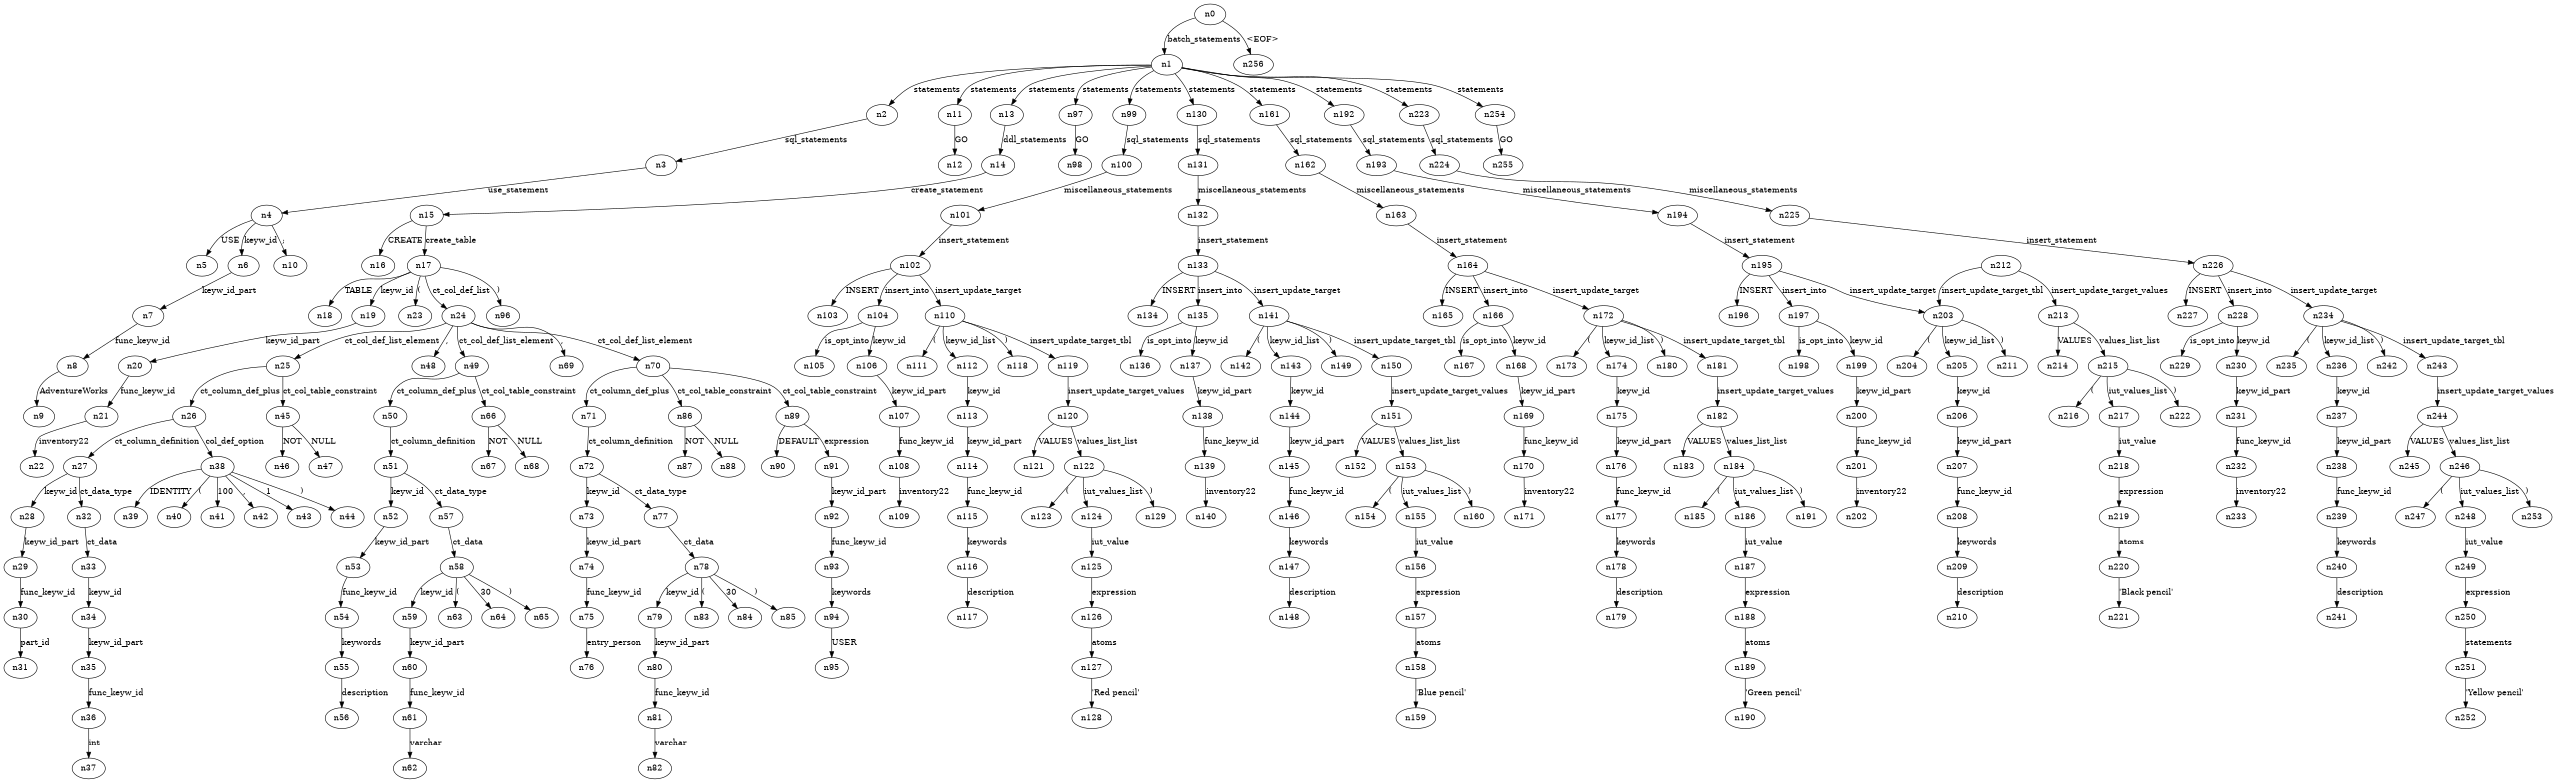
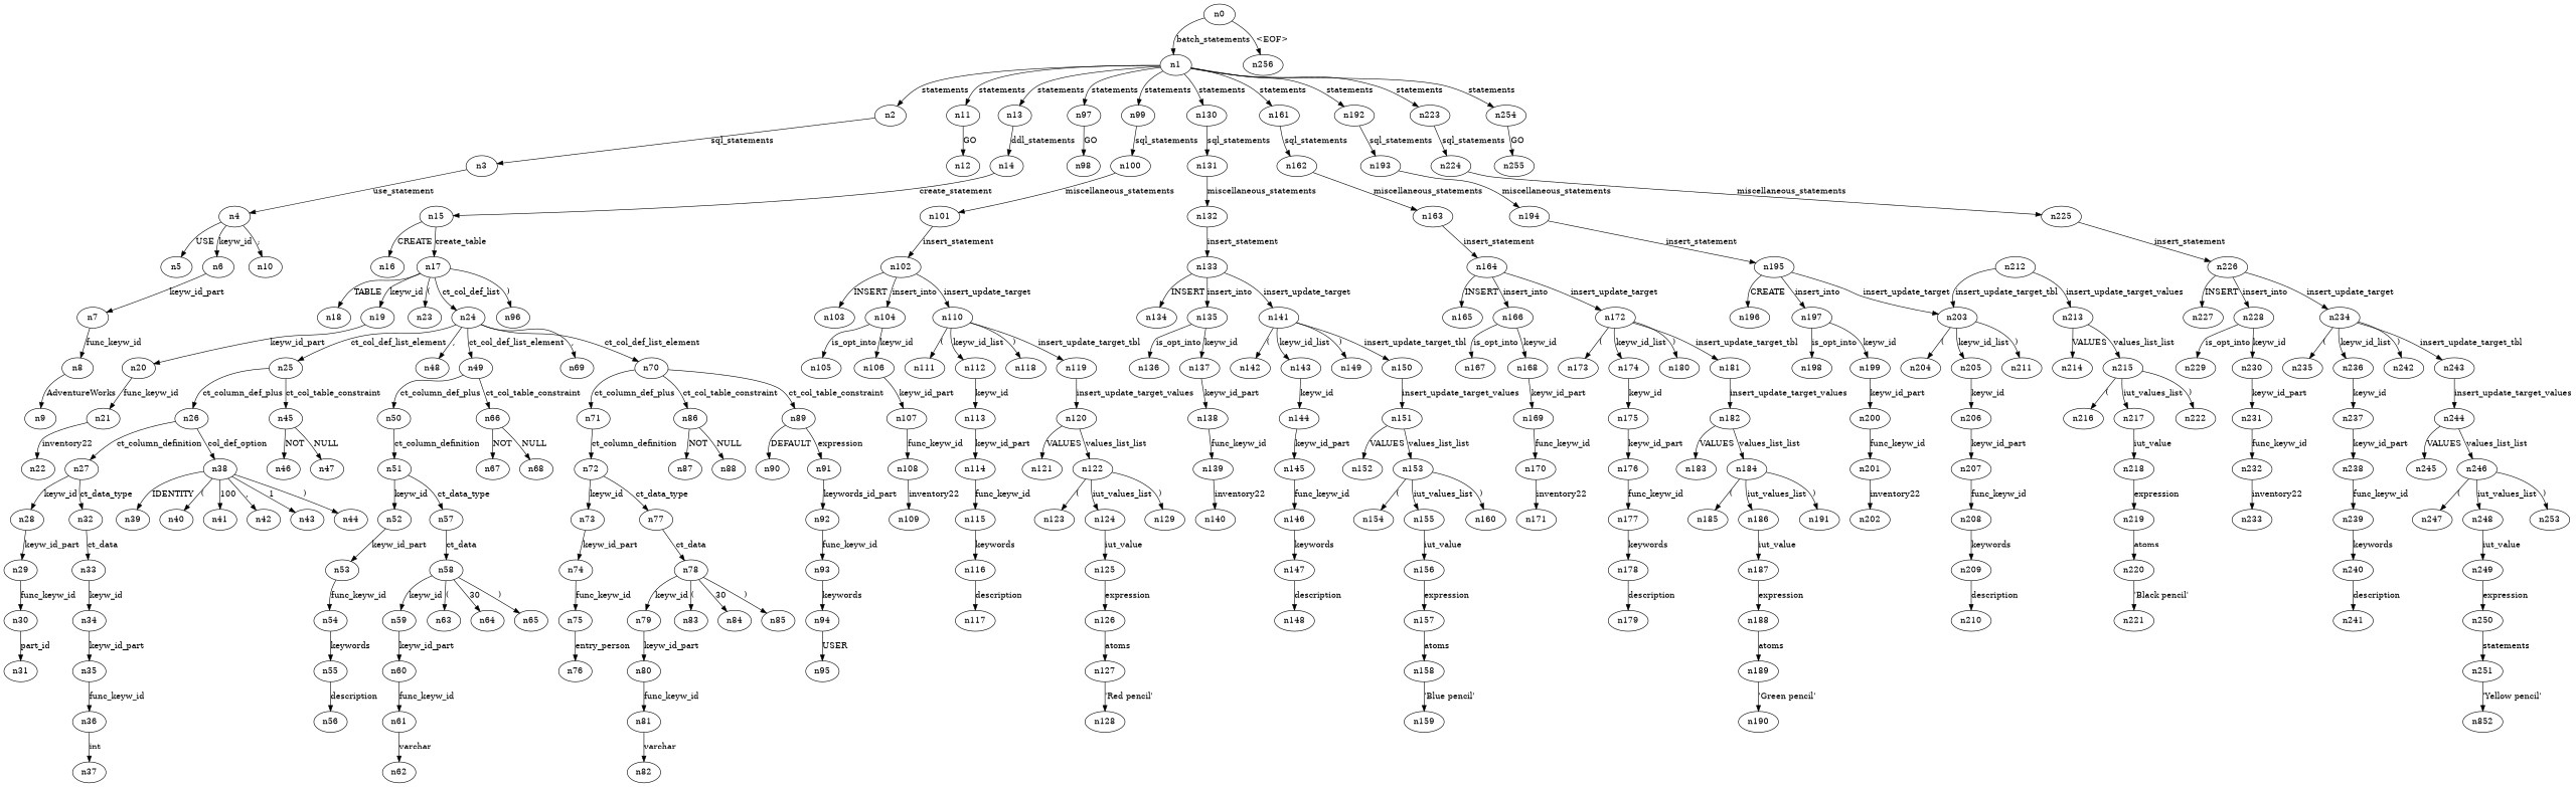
  digraph {
    n0
    n1
    n256
    n2
    n11
    n13
    n97
    n99
    n130
    n161
    n192
    n223
    n254
    n3
    n12
    n14
    n98
    n100
    n131
    n162
    n193
    n224
    n255
    n4
    n5
    n6
    n10
    n7
    n8
    n9
    n15
    n16
    n17
    n18
    n19
    n23
    n24
    n96
    n20
    n25
    n48
    n49
    n69
    n70
    n21
    n22
    n26
    n45
    n50
    n66
    n71
    n86
    n89
    n27
    n38
    n46
    n47
    n28
    n32
    n39
    n40
    n41
    n42
    n43
    n44
    n29
    n33
    n30
    n31
    n34
    n35
    n36
    n37
    n51
    n67
    n68
    n52
    n57
    n53
    n58
    n54
    n55
    n56
    n59
    n63
    n64
    n65
    n60
    n61
    n62
    n72
    n87
    n88
    n90
    n91
    n73
    n77
    n74
    n78
    n75
    n76
    n79
    n83
    n84
    n85
    n80
    n81
    n82
    n92
    n93
    n94
    n95
    n101
    n102
    n103
    n104
    n110
    n105
    n106
    n111
    n112
    n118
    n119
    n107
    n108
    n109
    n113
    n120
    n114
    n115
    n116
    n117
    n121
    n122
    n123
    n124
    n129
    n125
    n126
    n127
    n128
    n132
    n133
    n134
    n135
    n141
    n136
    n137
    n142
    n143
    n149
    n150
    n138
    n139
    n140
    n144
    n151
    n145
    n146
    n147
    n148
    n152
    n153
    n154
    n155
    n160
    n156
    n157
    n158
    n159
    n163
    n164
    n165
    n166
    n172
    n167
    n168
    n173
    n174
    n180
    n181
    n169
    n170
    n171
    n175
    n182
    n176
    n177
    n178
    n179
    n183
    n184
    n185
    n186
    n191
    n187
    n188
    n189
    n190
    n194
    n195
    n196
    n197
    n203
    n198
    n199
    n204
    n205
    n211
    n200
    n201
    n202
    n206
    n212
    n213
    n207
    n208
    n209
    n210
    n214
    n215
    n216
    n217
    n222
    n218
    n219
    n220
    n221
    n225
    n226
    n227
    n228
    n234
    n229
    n230
    n235
    n236
    n242
    n243
    n231
    n232
    n233
    n237
    n244
    n238
    n239
    n240
    n241
    n245
    n246
    n247
    n248
    n253
    n249
    n250
    n251
-   n252
+   n252 [label=n852]
    n0 -> n1 [label=batch_statements]
    n0 -> n256 [label="<EOF>"]
    n1 -> n2 [label=statements]
    n1 -> n11 [label=statements]
    n1 -> n13 [label=statements]
    n1 -> n97 [label=statements]
    n1 -> n99 [label=statements]
    n1 -> n130 [label=statements]
    n1 -> n161 [label=statements]
    n1 -> n192 [label=statements]
    n1 -> n223 [label=statements]
    n1 -> n254 [label=statements]
    n2 -> n3 [label=sql_statements]
    n11 -> n12 [label=GO]
    n13 -> n14 [label=ddl_statements]
    n97 -> n98 [label=GO]
    n99 -> n100 [label=sql_statements]
    n130 -> n131 [label=sql_statements]
    n161 -> n162 [label=sql_statements]
    n192 -> n193 [label=sql_statements]
    n223 -> n224 [label=sql_statements]
    n254 -> n255 [label=GO]
    n3 -> n4 [label=use_statement]
    n14 -> n15 [label=create_statement]
    n100 -> n101 [label=miscellaneous_statements]
    n131 -> n132 [label=miscellaneous_statements]
    n162 -> n163 [label=miscellaneous_statements]
    n193 -> n194 [label=miscellaneous_statements]
    n224 -> n225 [label=miscellaneous_statements]
    n4 -> n5 [label=USE]
    n4 -> n6 [label=keyw_id]
    n4 -> n10 [label=";"]
    n6 -> n7 [label=keyw_id_part]
    n7 -> n8 [label=func_keyw_id]
    n8 -> n9 [label=AdventureWorks]
    n15 -> n16 [label=CREATE]
    n15 -> n17 [label=create_table]
    n17 -> n18 [label=TABLE]
    n17 -> n19 [label=keyw_id]
    n17 -> n23 [label="("]
    n17 -> n24 [label=ct_col_def_list]
    n17 -> n96 [label=")"]
    n19 -> n20 [label=keyw_id_part]
    n24 -> n25 [label=ct_col_def_list_element]
    n24 -> n48 [label=","]
    n24 -> n49 [label=ct_col_def_list_element]
    n24 -> n69 [label=","]
    n24 -> n70 [label=ct_col_def_list_element]
    n20 -> n21 [label=func_keyw_id]
    n25 -> n26 [label=ct_column_def_plus]
    n25 -> n45 [label=ct_col_table_constraint]
    n49 -> n50 [label=ct_column_def_plus]
    n49 -> n66 [label=ct_col_table_constraint]
    n70 -> n71 [label=ct_column_def_plus]
    n70 -> n86 [label=ct_col_table_constraint]
    n70 -> n89 [label=ct_col_table_constraint]
    n21 -> n22 [label=inventory22]
    n26 -> n27 [label=ct_column_definition]
    n26 -> n38 [label=col_def_option]
    n45 -> n46 [label=NOT]
    n45 -> n47 [label=NULL]
    n50 -> n51 [label=ct_column_definition]
    n66 -> n67 [label=NOT]
    n66 -> n68 [label=NULL]
    n71 -> n72 [label=ct_column_definition]
    n86 -> n87 [label=NOT]
    n86 -> n88 [label=NULL]
    n89 -> n90 [label=DEFAULT]
    n89 -> n91 [label=expression]
    n27 -> n28 [label=keyw_id]
    n27 -> n32 [label=ct_data_type]
    n38 -> n39 [label=IDENTITY]
    n38 -> n40 [label="("]
    n38 -> n41 [label=100]
    n38 -> n42 [label=","]
    n38 -> n43 [label=1]
    n38 -> n44 [label=")"]
    n28 -> n29 [label=keyw_id_part]
    n32 -> n33 [label=ct_data]
    n29 -> n30 [label=func_keyw_id]
    n33 -> n34 [label=keyw_id]
    n30 -> n31 [label=part_id]
    n34 -> n35 [label=keyw_id_part]
    n35 -> n36 [label=func_keyw_id]
    n36 -> n37 [label=int]
    n51 -> n52 [label=keyw_id]
    n51 -> n57 [label=ct_data_type]
    n52 -> n53 [label=keyw_id_part]
    n57 -> n58 [label=ct_data]
    n53 -> n54 [label=func_keyw_id]
    n58 -> n59 [label=keyw_id]
    n58 -> n63 [label="("]
    n58 -> n64 [label=30]
    n58 -> n65 [label=")"]
    n54 -> n55 [label=keywords]
    n55 -> n56 [label=description]
    n59 -> n60 [label=keyw_id_part]
    n60 -> n61 [label=func_keyw_id]
    n61 -> n62 [label=varchar]
    n72 -> n73 [label=keyw_id]
    n72 -> n77 [label=ct_data_type]
-   n91 -> n92 [label=keyw_id_part]
+   n91 -> n92 [label=keywords_id_part]
    n73 -> n74 [label=keyw_id_part]
    n77 -> n78 [label=ct_data]
    n74 -> n75 [label=func_keyw_id]
    n78 -> n79 [label=keyw_id]
    n78 -> n83 [label="("]
    n78 -> n84 [label=30]
    n78 -> n85 [label=")"]
    n75 -> n76 [label=entry_person]
    n79 -> n80 [label=keyw_id_part]
    n80 -> n81 [label=func_keyw_id]
    n81 -> n82 [label=varchar]
    n92 -> n93 [label=func_keyw_id]
    n93 -> n94 [label=keywords]
    n94 -> n95 [label=USER]
    n101 -> n102 [label=insert_statement]
    n102 -> n103 [label=INSERT]
    n102 -> n104 [label=insert_into]
    n102 -> n110 [label=insert_update_target]
    n104 -> n105 [label=is_opt_into]
    n104 -> n106 [label=keyw_id]
    n110 -> n111 [label="("]
    n110 -> n112 [label=keyw_id_list]
    n110 -> n118 [label=")"]
    n110 -> n119 [label=insert_update_target_tbl]
    n106 -> n107 [label=keyw_id_part]
    n112 -> n113 [label=keyw_id]
    n119 -> n120 [label=insert_update_target_values]
    n107 -> n108 [label=func_keyw_id]
    n108 -> n109 [label=inventory22]
    n113 -> n114 [label=keyw_id_part]
    n120 -> n121 [label=VALUES]
    n120 -> n122 [label=values_list_list]
    n114 -> n115 [label=func_keyw_id]
    n115 -> n116 [label=keywords]
    n116 -> n117 [label=description]
    n122 -> n123 [label="("]
    n122 -> n124 [label=iut_values_list]
    n122 -> n129 [label=")"]
    n124 -> n125 [label=iut_value]
    n125 -> n126 [label=expression]
    n126 -> n127 [label=atoms]
    n127 -> n128 [label="'Red pencil'"]
    n132 -> n133 [label=insert_statement]
    n133 -> n134 [label=INSERT]
    n133 -> n135 [label=insert_into]
    n133 -> n141 [label=insert_update_target]
    n135 -> n136 [label=is_opt_into]
    n135 -> n137 [label=keyw_id]
    n141 -> n142 [label="("]
    n141 -> n143 [label=keyw_id_list]
    n141 -> n149 [label=")"]
    n141 -> n150 [label=insert_update_target_tbl]
    n137 -> n138 [label=keyw_id_part]
    n143 -> n144 [label=keyw_id]
    n150 -> n151 [label=insert_update_target_values]
    n138 -> n139 [label=func_keyw_id]
    n139 -> n140 [label=inventory22]
    n144 -> n145 [label=keyw_id_part]
    n151 -> n152 [label=VALUES]
    n151 -> n153 [label=values_list_list]
    n145 -> n146 [label=func_keyw_id]
    n146 -> n147 [label=keywords]
    n147 -> n148 [label=description]
    n153 -> n154 [label="("]
    n153 -> n155 [label=iut_values_list]
    n153 -> n160 [label=")"]
    n155 -> n156 [label=iut_value]
    n156 -> n157 [label=expression]
    n157 -> n158 [label=atoms]
    n158 -> n159 [label="'Blue pencil'"]
    n163 -> n164 [label=insert_statement]
    n164 -> n165 [label=INSERT]
    n164 -> n166 [label=insert_into]
    n164 -> n172 [label=insert_update_target]
    n166 -> n167 [label=is_opt_into]
    n166 -> n168 [label=keyw_id]
    n172 -> n173 [label="("]
    n172 -> n174 [label=keyw_id_list]
    n172 -> n180 [label=")"]
    n172 -> n181 [label=insert_update_target_tbl]
    n168 -> n169 [label=keyw_id_part]
    n174 -> n175 [label=keyw_id]
    n181 -> n182 [label=insert_update_target_values]
    n169 -> n170 [label=func_keyw_id]
    n170 -> n171 [label=inventory22]
    n175 -> n176 [label=keyw_id_part]
    n182 -> n183 [label=VALUES]
    n182 -> n184 [label=values_list_list]
    n176 -> n177 [label=func_keyw_id]
    n177 -> n178 [label=keywords]
    n178 -> n179 [label=description]
    n184 -> n185 [label="("]
    n184 -> n186 [label=iut_values_list]
    n184 -> n191 [label=")"]
    n186 -> n187 [label=iut_value]
    n187 -> n188 [label=expression]
    n188 -> n189 [label=atoms]
    n189 -> n190 [label="'Green pencil'"]
    n194 -> n195 [label=insert_statement]
-   n195 -> n196 [label=INSERT]
+   n195 -> n196 [label=CREATE]
    n195 -> n197 [label=insert_into]
    n195 -> n203 [label=insert_update_target]
    n197 -> n198 [label=is_opt_into]
    n197 -> n199 [label=keyw_id]
    n203 -> n204 [label="("]
    n203 -> n205 [label=keyw_id_list]
    n203 -> n211 [label=")"]
    n199 -> n200 [label=keyw_id_part]
    n205 -> n206 [label=keyw_id]
    n200 -> n201 [label=func_keyw_id]
    n201 -> n202 [label=inventory22]
    n206 -> n207 [label=keyw_id_part]
    n212 -> n203 [label=insert_update_target_tbl]
    n212 -> n213 [label=insert_update_target_values]
    n213 -> n214 [label=VALUES]
    n213 -> n215 [label=values_list_list]
    n207 -> n208 [label=func_keyw_id]
    n208 -> n209 [label=keywords]
    n209 -> n210 [label=description]
    n215 -> n216 [label="("]
    n215 -> n217 [label=iut_values_list]
    n215 -> n222 [label=")"]
    n217 -> n218 [label=iut_value]
    n218 -> n219 [label=expression]
    n219 -> n220 [label=atoms]
    n220 -> n221 [label="'Black pencil'"]
    n225 -> n226 [label=insert_statement]
    n226 -> n227 [label=INSERT]
    n226 -> n228 [label=insert_into]
    n226 -> n234 [label=insert_update_target]
    n228 -> n229 [label=is_opt_into]
    n228 -> n230 [label=keyw_id]
    n234 -> n235 [label="("]
    n234 -> n236 [label=keyw_id_list]
    n234 -> n242 [label=")"]
    n234 -> n243 [label=insert_update_target_tbl]
    n230 -> n231 [label=keyw_id_part]
    n236 -> n237 [label=keyw_id]
    n243 -> n244 [label=insert_update_target_values]
    n231 -> n232 [label=func_keyw_id]
    n232 -> n233 [label=inventory22]
    n237 -> n238 [label=keyw_id_part]
    n244 -> n245 [label=VALUES]
    n244 -> n246 [label=values_list_list]
    n238 -> n239 [label=func_keyw_id]
    n239 -> n240 [label=keywords]
    n240 -> n241 [label=description]
    n246 -> n247 [label="("]
    n246 -> n248 [label=iut_values_list]
    n246 -> n253 [label=")"]
    n248 -> n249 [label=iut_value]
    n249 -> n250 [label=expression]
    n250 -> n251 [label=statements]
    n251 -> n252 [label="'Yellow pencil'"]
  }
